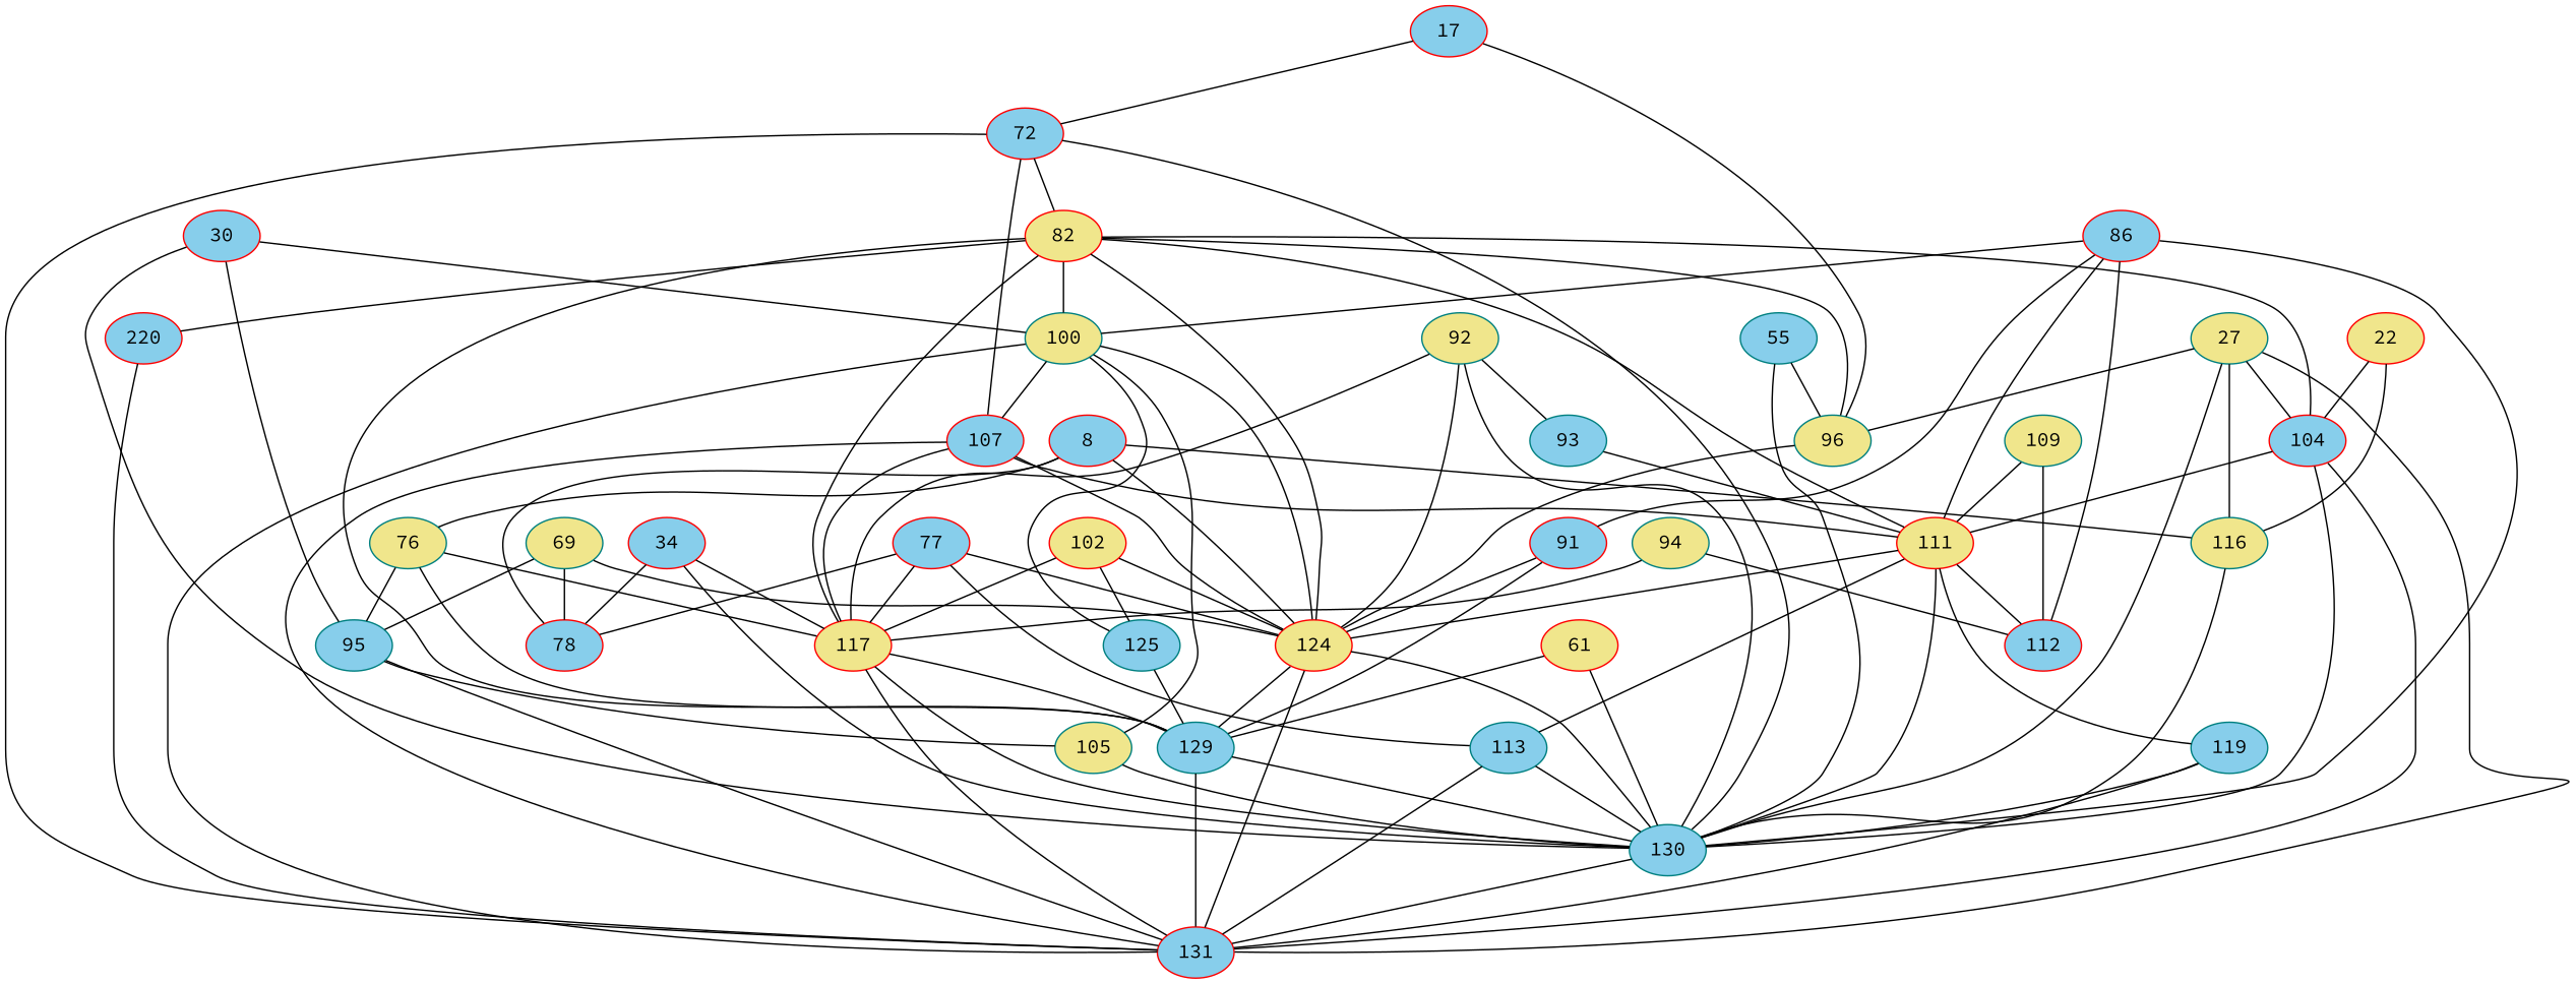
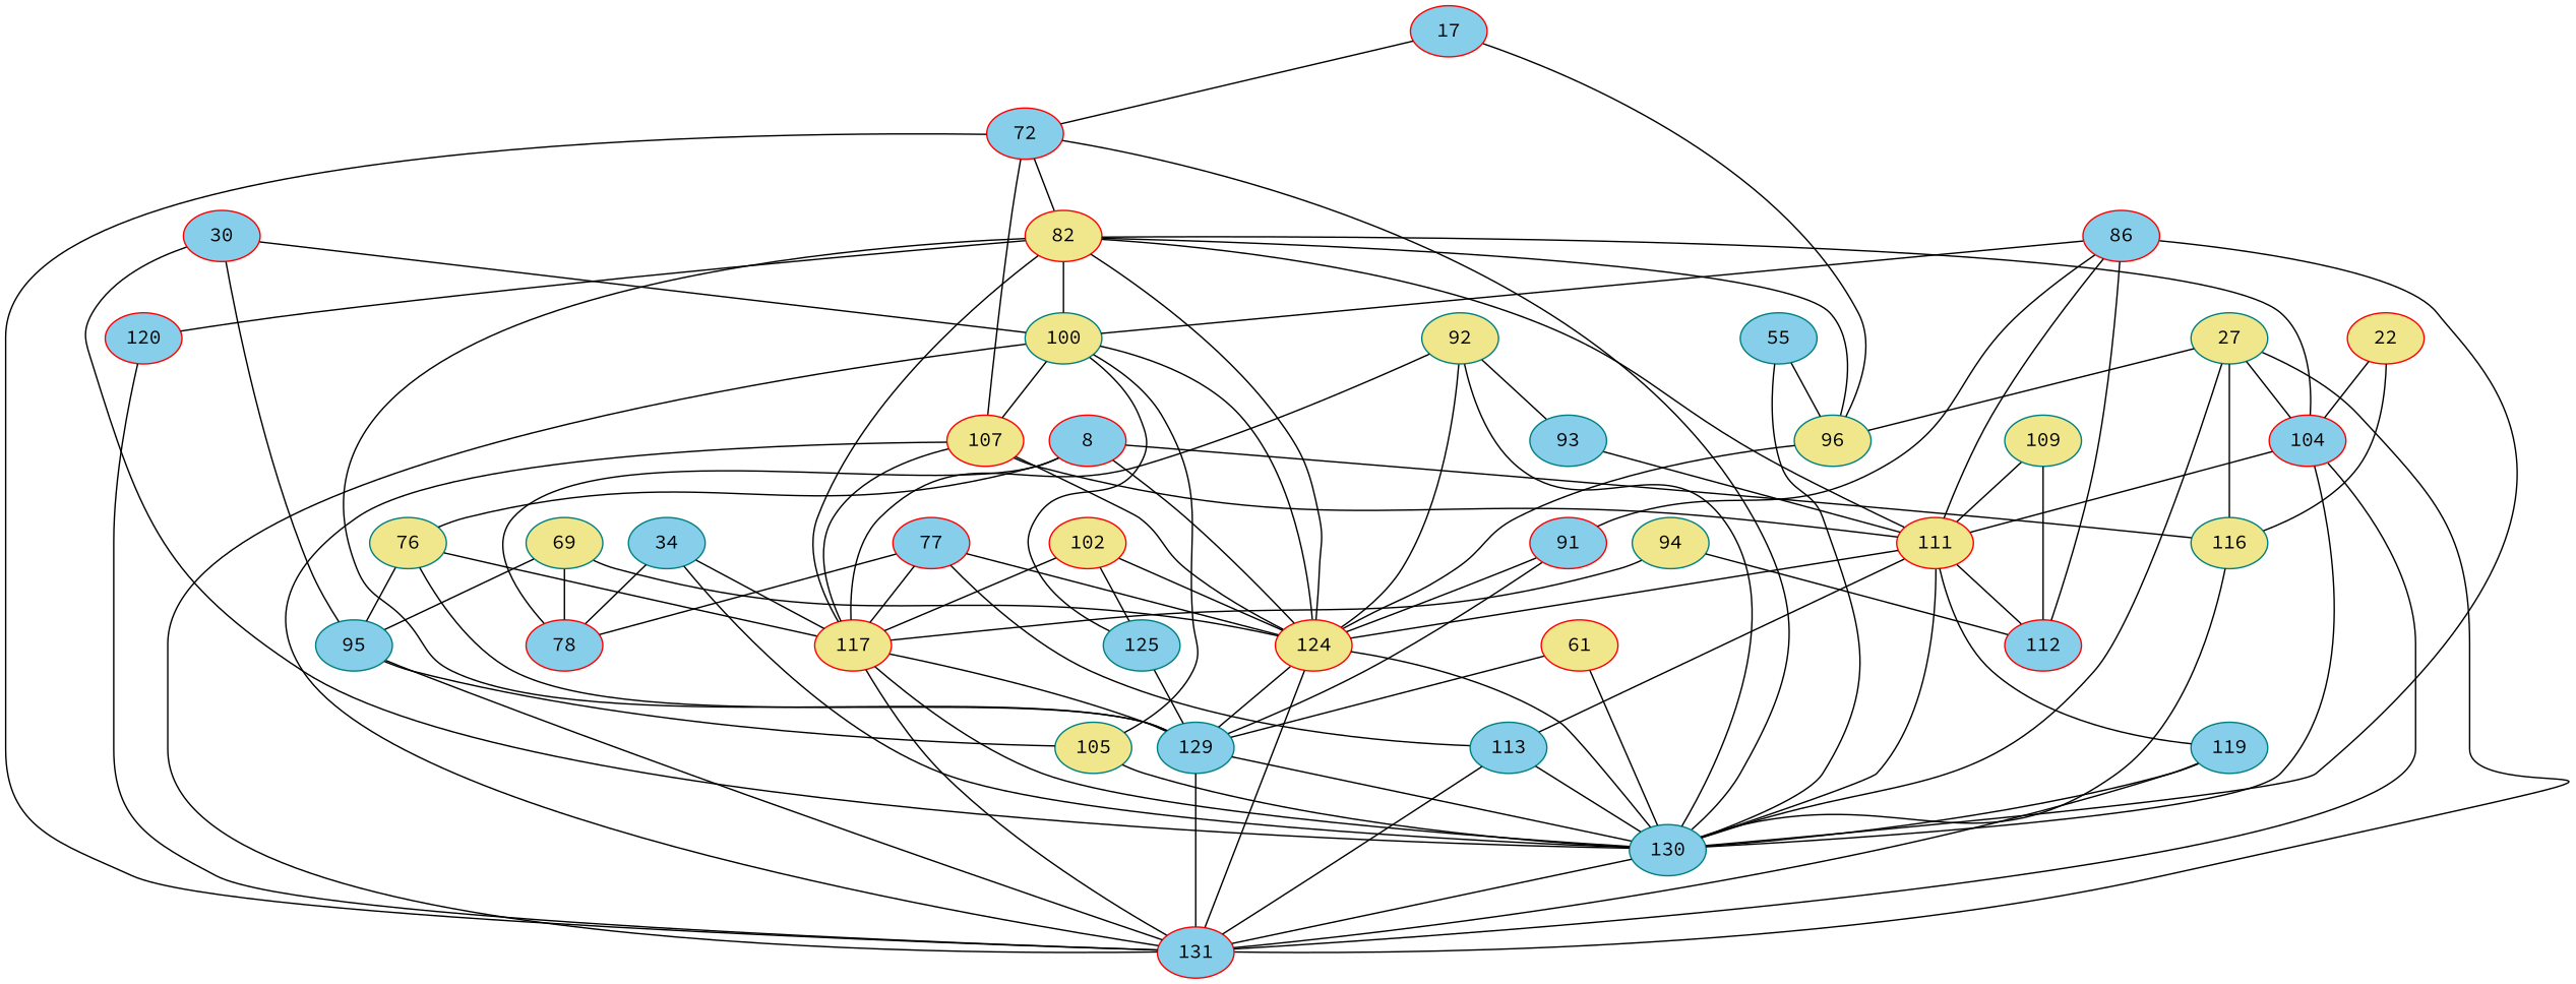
  graph {
    fontname="Source Code Pro"
    node [color=red fillcolor=skyblue fontname="Source Code Pro" style=filled]
    edge [fontname="Source Code Pro"]
    76 [color=teal fillcolor=khaki super="+2+37"]
    95 [color=teal super="+71+68"]
    117 [fillcolor=khaki super="+65"]
    129 [color=teal super="+90+122+114"]
    8
    78
    116 [color=teal fillcolor=khaki super="+74"]
    124 [fillcolor=khaki super="+110+87+118+106+103"]
    130 [color=teal super="+60+45+81+59+126"]
    131 [super="+1+9+38+58+128+123"]
    72 [super="+10+42"]
    82 [fillcolor=khaki super="+54+66"]
-   107 [super="+64"]
+   107 [fillcolor=khaki super="+64"]
    17
    96 [color=teal fillcolor=khaki super="+11"]
    104 [super="+53"]
    111 [fillcolor=khaki super="+50+67+88+108"]
    22 [fillcolor=khaki]
    27 [color=teal fillcolor=khaki]
    105 [color=teal fillcolor=khaki]
    30
    100 [color=teal fillcolor=khaki super="+40+79"]
    125 [color=teal super="+121"]
-   34 [super="+24"]
+   34 [color=teal super="+24"]
    55 [color=teal]
    61 [fillcolor=khaki]
    69 [color=teal fillcolor=khaki super="+25"]
-   120 [label=220]
+   120
    77
    113 [color=teal super="+84+5"]
    112
    119 [color=teal]
    86 [super="+32+47"]
    91
    92 [color=teal fillcolor=khaki super="+41"]
    93 [color=teal]
    94 [color=teal fillcolor=khaki]
    102 [fillcolor=khaki]
    109 [color=teal fillcolor=khaki]
    76 -- 95 [weight=2]
    76 -- 117 [weight=2]
    76 -- 129 [weight=2]
    95 -- 131 [weight=2]
    95 -- 105
    117 -- 129
    117 -- 130
    117 -- 131
    129 -- 130 [weight=2]
    129 -- 131 [weight=3]
    8 -- 76
    8 -- 78
    8 -- 116
    8 -- 124
    116 -- 130 [weight=2]
    124 -- 129 [weight=2]
    124 -- 130 [weight=3]
    124 -- 131 [weight=3]
    130 -- 131
    72 -- 130 [weight=4]
    72 -- 131 [weight=4]
    72 -- 82 [weight=2]
    72 -- 107 [weight=3]
    82 -- 117 [weight=2]
    82 -- 129 [weight=2]
    82 -- 124
    82 -- 96
    82 -- 104
    82 -- 111 [weight=3]
    82 -- 100 [weight=2]
    82 -- 120 [weight=2]
    107 -- 117
    107 -- 124
    107 -- 131
    107 -- 111 [weight=5]
    17 -- 72
    17 -- 96
    96 -- 124
    104 -- 130 [weight=3]
    104 -- 131 [weight=2]
    104 -- 111 [weight=2]
    111 -- 124 [weight=3]
    111 -- 130
    111 -- 113 [weight=3]
    111 -- 112
    111 -- 119
    22 -- 116
    22 -- 104
    27 -- 116 [weight=2]
    27 -- 130
    27 -- 131
    27 -- 96 [weight=2]
    27 -- 104 [weight=2]
    105 -- 130 [weight=2]
    30 -- 95
    30 -- 130
    30 -- 100
    100 -- 124 [weight=2]
    100 -- 131
    100 -- 107 [weight=3]
    100 -- 105
    100 -- 125
    125 -- 129 [weight=3]
    34 -- 117 [weight=2]
    34 -- 78
    34 -- 130
    55 -- 130
    55 -- 96
    61 -- 129
    61 -- 130
    69 -- 95 [weight=2]
    69 -- 78 [weight=2]
    69 -- 124 [weight=3]
    120 -- 131
    77 -- 117
    77 -- 78
    77 -- 124 [weight=2]
    77 -- 113
    113 -- 130 [weight=4]
    113 -- 131 [weight=2]
    119 -- 130
    119 -- 131
    86 -- 130 [weight=2]
    86 -- 111
    86 -- 100
    86 -- 112 [weight=2]
    86 -- 91
    91 -- 129
    91 -- 124 [weight=2]
    92 -- 117 [weight=2]
    92 -- 124
    92 -- 130
    92 -- 93
    93 -- 111
    94 -- 117
    94 -- 112
    102 -- 117
    102 -- 124
    102 -- 125
    109 -- 111 [weight=2]
    109 -- 112
  }
